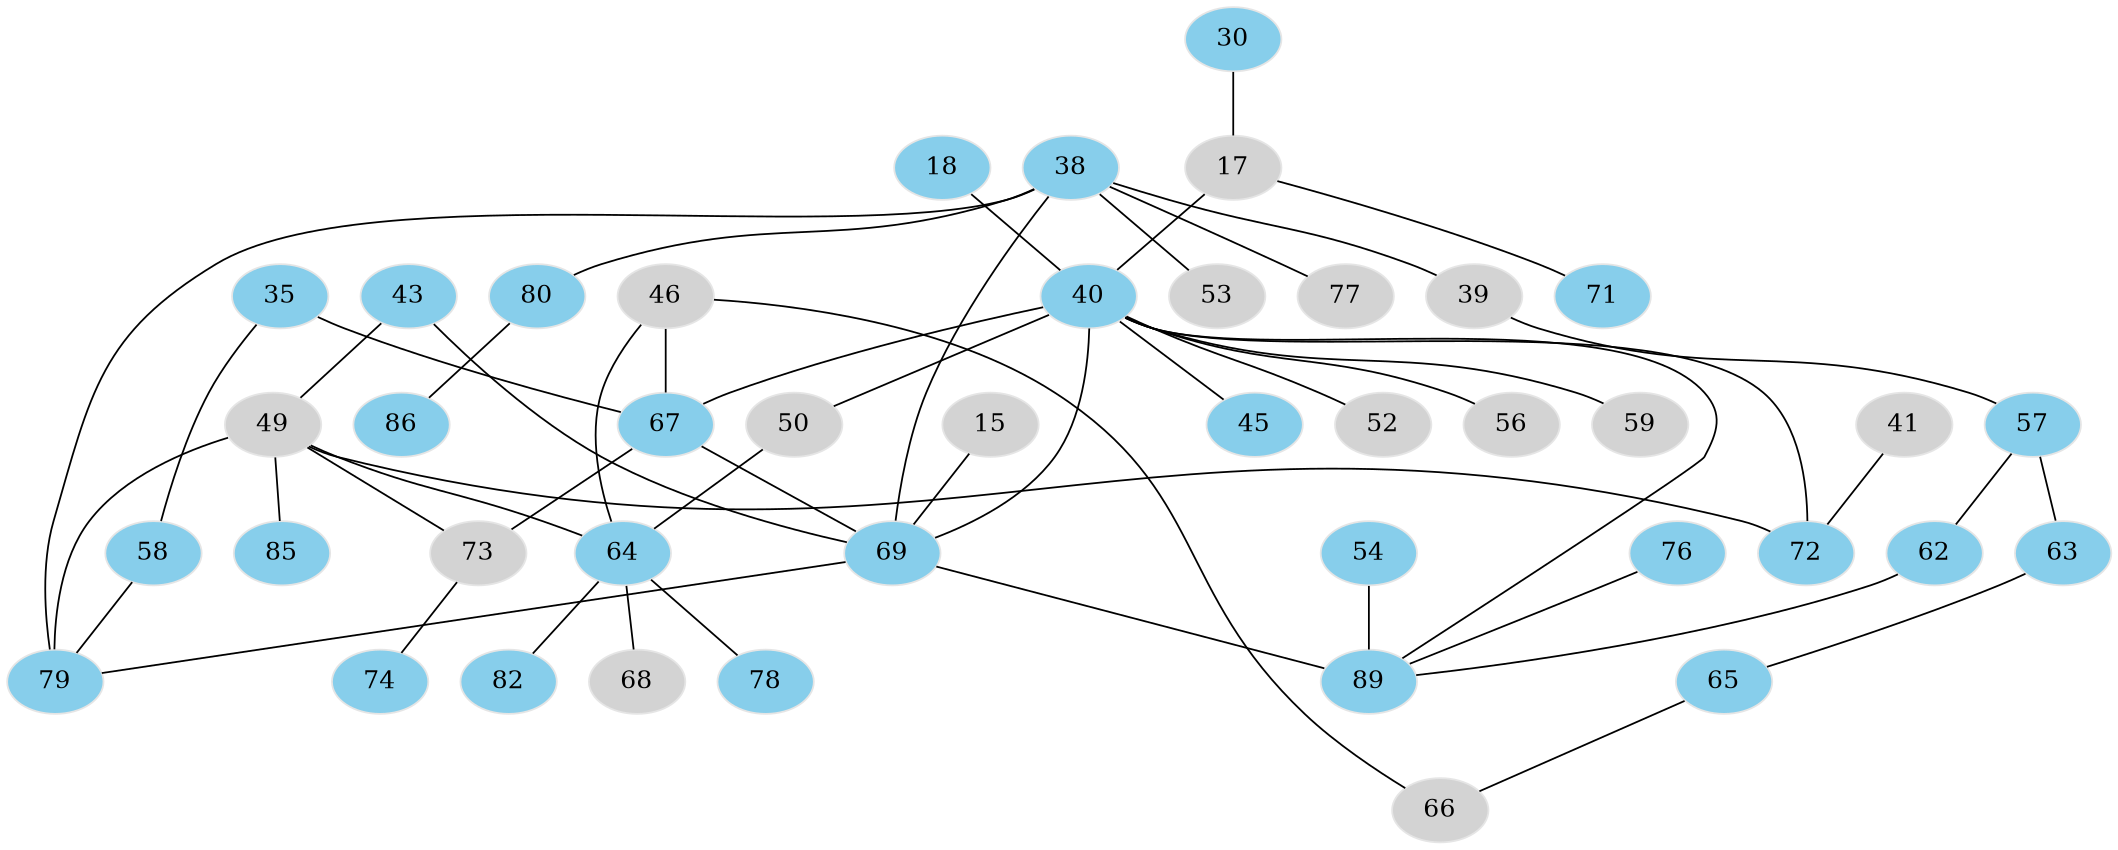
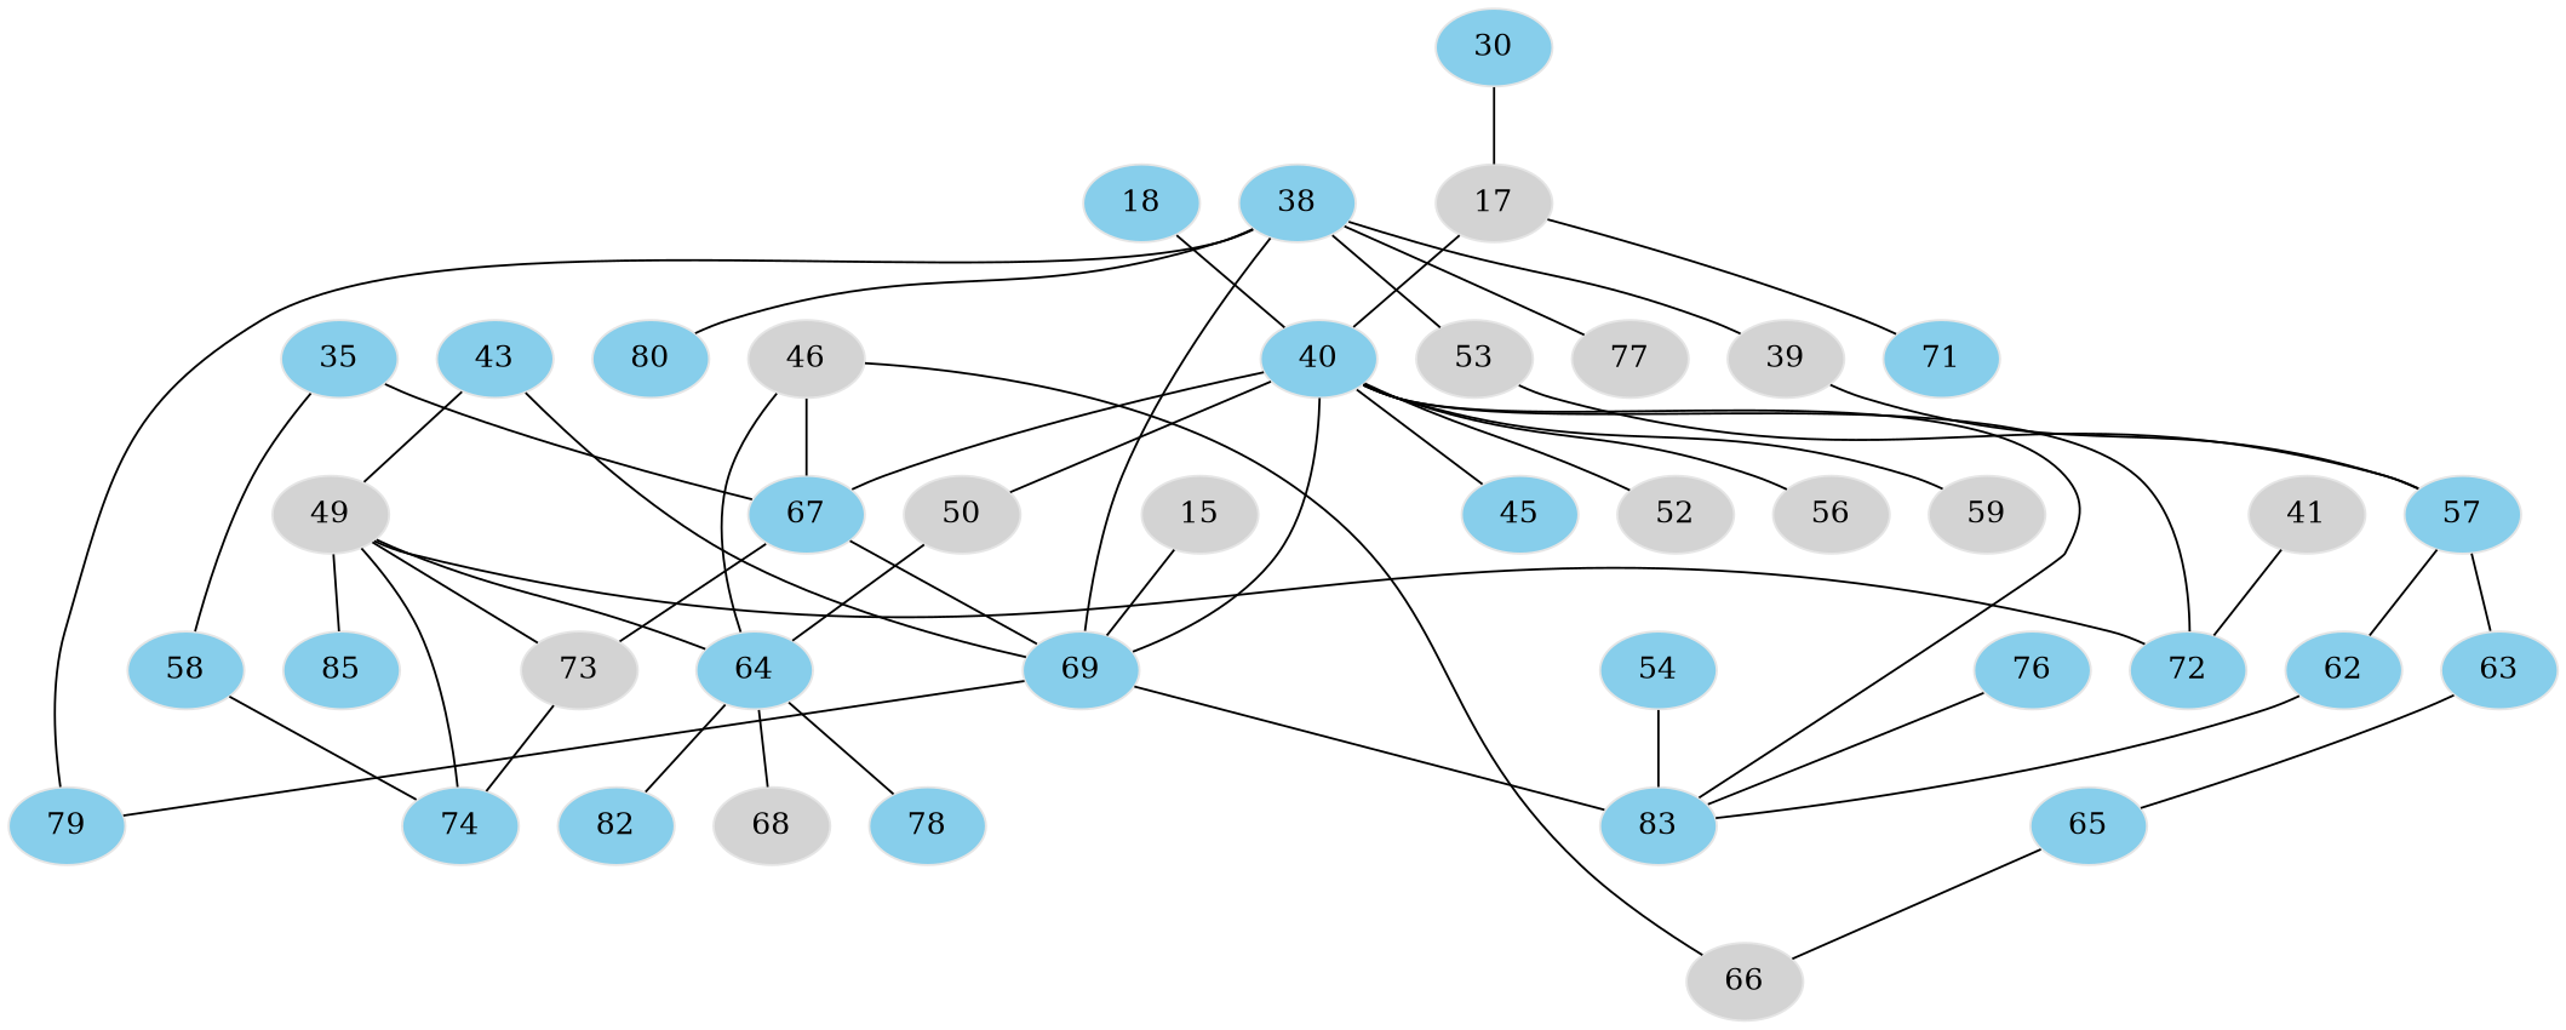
  graph {
    node [color=gray90 fillcolor=skyblue style=filled]
    69 [super="+51+11"]
    79 [super="+28+75"]
-   83 [super="+36+81+70" label=89]
+   83 [super="+36+81+70"]
    15 [fillcolor=lightgrey]
    40 [super="+2+4+8+10+14+34"]
    67 [super="+16+44"]
    45
    50 [fillcolor=lightgrey super="+37"]
    52 [fillcolor=lightgrey]
    56 [fillcolor=lightgrey]
    59 [fillcolor=lightgrey]
    72 [super="+42"]
    17 [fillcolor=lightgrey]
    71
    18
    30
    35 [super="+23"]
    58
    73 [fillcolor=lightgrey super="+60"]
    38 [super="+9"]
    39 [fillcolor=lightgrey]
    53 [fillcolor=lightgrey]
    77 [fillcolor=lightgrey]
    80
    57
-   86
    62
    63
    64 [super="+48+61"]
    41 [fillcolor=lightgrey super="+6"]
    49 [fillcolor=lightgrey super="+27+33"]
    85
    43
    68 [fillcolor=lightgrey]
    78
    82
    46 [fillcolor=lightgrey]
    66 [fillcolor=lightgrey]
    74
    54
    65
    76
    69 -- 79
    69 -- 83 [weight=3]
    15 -- 69
    40 -- 69
    40 -- 83
    40 -- 67 [weight=3]
    40 -- 45
    40 -- 50 [weight=2]
    40 -- 52
    40 -- 56
    40 -- 59
    40 -- 72 [weight=2]
    67 -- 69 [weight=4]
    67 -- 73
    50 -- 64
    17 -- 40
    17 -- 71
    18 -- 40
    30 -- 17
    35 -- 67 [weight=2]
    35 -- 58
-   58 -- 79
+   58 -- 74
    73 -- 74
    38 -- 69 [weight=2]
    38 -- 79
    38 -- 39
    38 -- 53
    38 -- 77
    38 -- 80
    39 -- 57
-   80 -- 86
+   53 -- 57
    57 -- 62
    57 -- 63
    62 -- 83
    63 -- 65
    64 -- 68
    64 -- 78
    64 -- 82
    41 -- 72
-   49 -- 79 [weight=3]
+   49 -- 74 [weight=3]
    49 -- 72 [weight=2]
    49 -- 73
    49 -- 64
    49 -- 85 [weight=2]
    43 -- 69
    43 -- 49
    46 -- 67 [weight=2]
    46 -- 64
    46 -- 66
    54 -- 83
    65 -- 66
    76 -- 83
  }
